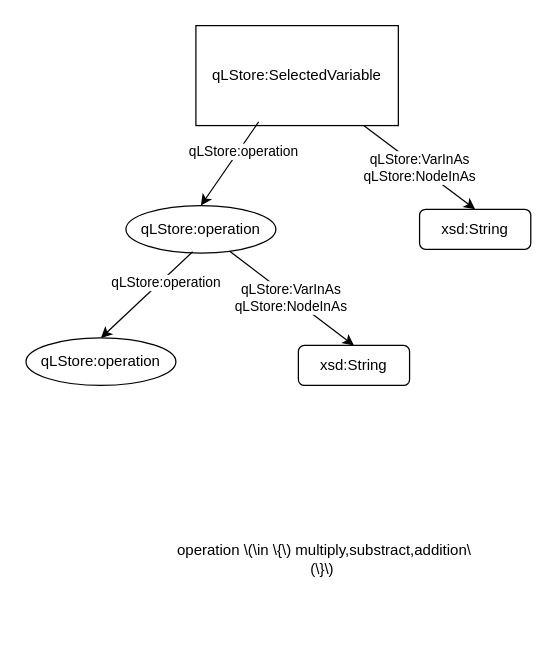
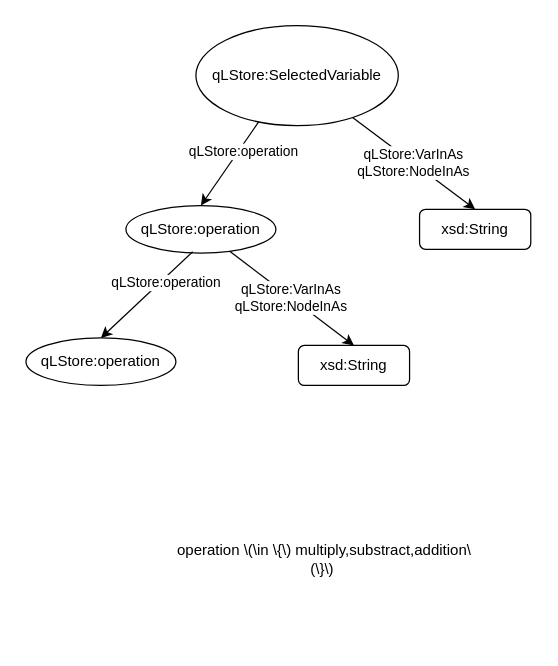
  <mxCell id="0" />
  <mxCell id="1" parent="0" />
- <mxCell id="2" value="qLStore:SelectedVariable" style="whiteSpace=wrap;html=1;rounded=0;" vertex="1" parent="1"><mxGeometry x="156" y="20" width="162" height="80" as="geometry" /></mxCell>
+ <mxCell id="2" value="qLStore:SelectedVariable" style="ellipse;whiteSpace=wrap;html=1;" vertex="1" parent="1"><mxGeometry x="156" y="20" width="162" height="80" as="geometry" /></mxCell>
  <mxCell id="3" value="xsd:String" style="rounded=1;whiteSpace=wrap;html=1;" vertex="1" parent="1"><mxGeometry x="335" y="167" width="89" height="32" as="geometry" /></mxCell>
  <mxCell id="4" value="qLStore:VarInAs&lt;br&gt;qLStore:NodeInAs" style="endArrow=classic;html=1;entryX=0.5;entryY=0;entryDx=0;entryDy=0;" edge="1" parent="1" source="2" target="3"><mxGeometry width="50" height="50" relative="1" as="geometry"><mxPoint x="363.574" y="383.716" as="sourcePoint" /><mxPoint x="380" y="112" as="targetPoint" /></mxGeometry></mxCell>
  <mxCell id="5" value="qLStore:operation" style="ellipse;whiteSpace=wrap;html=1;" vertex="1" parent="1"><mxGeometry x="100" y="164" width="120" height="38" as="geometry" /></mxCell>
  <mxCell id="6" value="" style="endArrow=classic;html=1;exitX=0.31;exitY=0.963;exitDx=0;exitDy=0;exitPerimeter=0;entryX=0.5;entryY=0;entryDx=0;entryDy=0;" edge="1" parent="1" source="2" target="5"><mxGeometry width="50" height="50" relative="1" as="geometry"><mxPoint x="240" y="282" as="sourcePoint" /><mxPoint x="290" y="232" as="targetPoint" /></mxGeometry></mxCell>
  <mxCell id="7" value="qLStore:operation" style="edgeLabel;html=1;align=center;verticalAlign=middle;resizable=0;points=[];" vertex="1" connectable="0" parent="6"><mxGeometry x="-0.338" y="3" relative="1" as="geometry"><mxPoint as="offset" /></mxGeometry></mxCell>
  <mxCell id="8" value="operation \(\in \{\) multiply,substract,addition\(\}\)&amp;nbsp;" style="text;html=1;strokeColor=none;fillColor=none;align=center;verticalAlign=middle;whiteSpace=wrap;rounded=0;" vertex="1" parent="1"><mxGeometry x="135" y="383" width="248" height="128" as="geometry" /></mxCell>
  <mxCell id="9" value="xsd:String" style="rounded=1;whiteSpace=wrap;html=1;" vertex="1" parent="1"><mxGeometry x="238" y="276" width="89" height="32" as="geometry" /></mxCell>
  <mxCell id="10" value="qLStore:VarInAs&lt;br&gt;qLStore:NodeInAs" style="endArrow=classic;html=1;entryX=0.5;entryY=0;entryDx=0;entryDy=0;" edge="1" parent="1" source="5" target="9"><mxGeometry width="50" height="50" relative="1" as="geometry"><mxPoint x="181.899" y="201.996" as="sourcePoint" /><mxPoint x="280" y="275.54" as="targetPoint" /></mxGeometry></mxCell>
  <mxCell id="11" value="qLStore:operation" style="ellipse;whiteSpace=wrap;html=1;" vertex="1" parent="1"><mxGeometry x="20" y="270" width="120" height="38" as="geometry" /></mxCell>
  <mxCell id="12" value="" style="endArrow=classic;html=1;exitX=0.445;exitY=0.974;exitDx=0;exitDy=0;exitPerimeter=0;entryX=0.5;entryY=0;entryDx=0;entryDy=0;" edge="1" parent="1" source="5" target="11"><mxGeometry width="50" height="50" relative="1" as="geometry"><mxPoint x="132.22" y="202" as="sourcePoint" /><mxPoint x="53" y="242" as="targetPoint" /></mxGeometry></mxCell>
  <mxCell id="13" value="qLStore:operation" style="edgeLabel;html=1;align=center;verticalAlign=middle;resizable=0;points=[];" vertex="1" connectable="0" parent="12"><mxGeometry x="-0.338" y="3" relative="1" as="geometry"><mxPoint as="offset" /></mxGeometry></mxCell>
